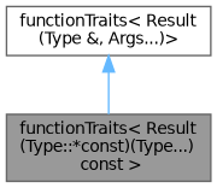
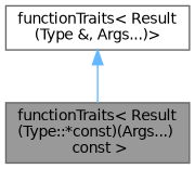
  digraph {
    node [color=gray40 fontname=Helvetica fontsize=10 shape=box style=filled]
-   n1 [fillcolor=grey60 fontcolor=black height=0.2 label="functionTraits\< Result\l(Type::*const)(Type...)\l const \>" width=0.4]
+   n1 [fillcolor=grey60 fontcolor=black height=0.2 label="functionTraits\< Result\l(Type::*const)(Args...)\l const \>" width=0.4]
    n2 [fillcolor=white height=0.2 label="functionTraits\< Result\l(Type &, Args...)\>" width=0.4]
    n2 -> n1 [color=steelblue1 dir=back fontname=Helvetica fontsize=10 labelfontname=Helvetica labelfontsize=10 style=solid]
  }
